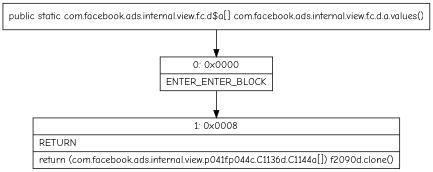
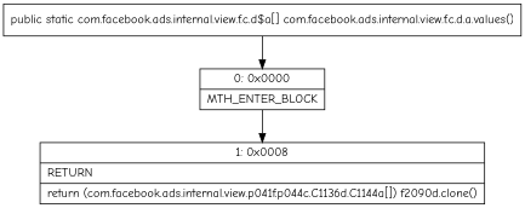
  digraph {
    fontname="Comic Neue"
    node [shape=record fontname="Comic Neue"]
    edge [fontname="Comic Neue"]
-   n1 [label="{0\:\ 0x0000|ENTER_ENTER_BLOCK\l}"]
+   n1 [label="{0\:\ 0x0000|MTH_ENTER_BLOCK\l}"]
    n2 [label="{1\:\ 0x0008|RETURN\l|return (com.facebook.ads.internal.view.p041f.p044c.C1136d.C1144a[]) f2090d.clone()\l}"]
    n3 [label="{public static com.facebook.ads.internal.view.f.c.d$a[] com.facebook.ads.internal.view.f.c.d.a.values() }"]
    n1 -> n2
    n3 -> n1
  }
